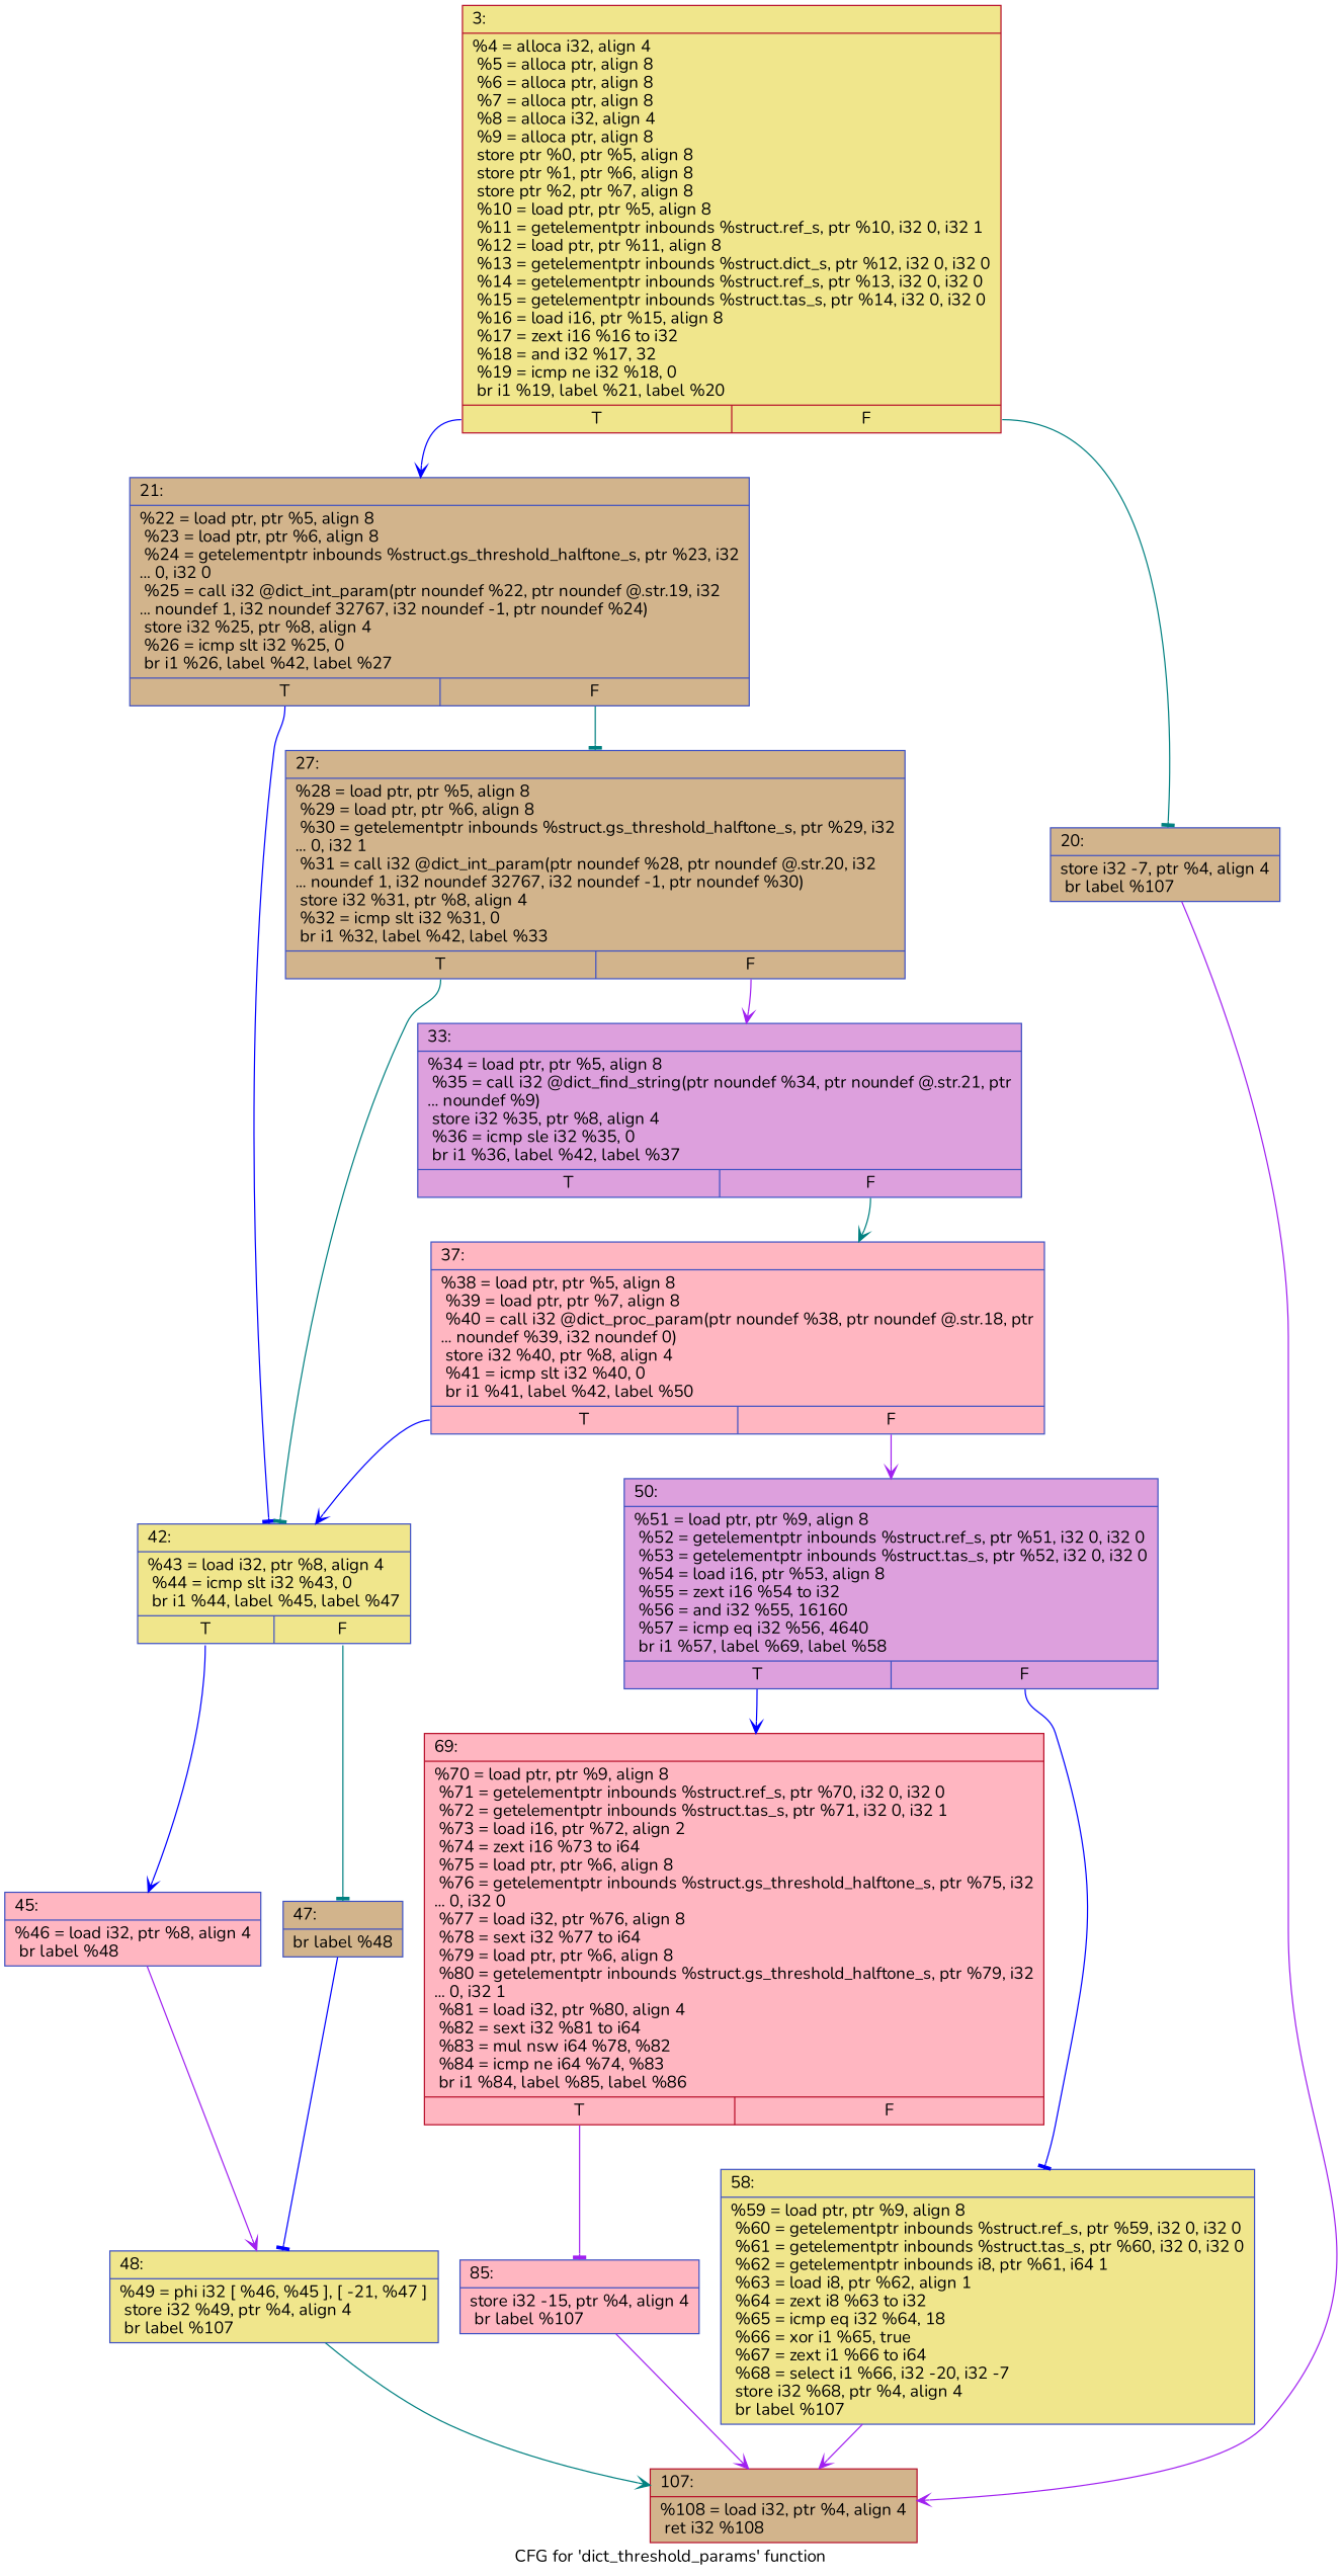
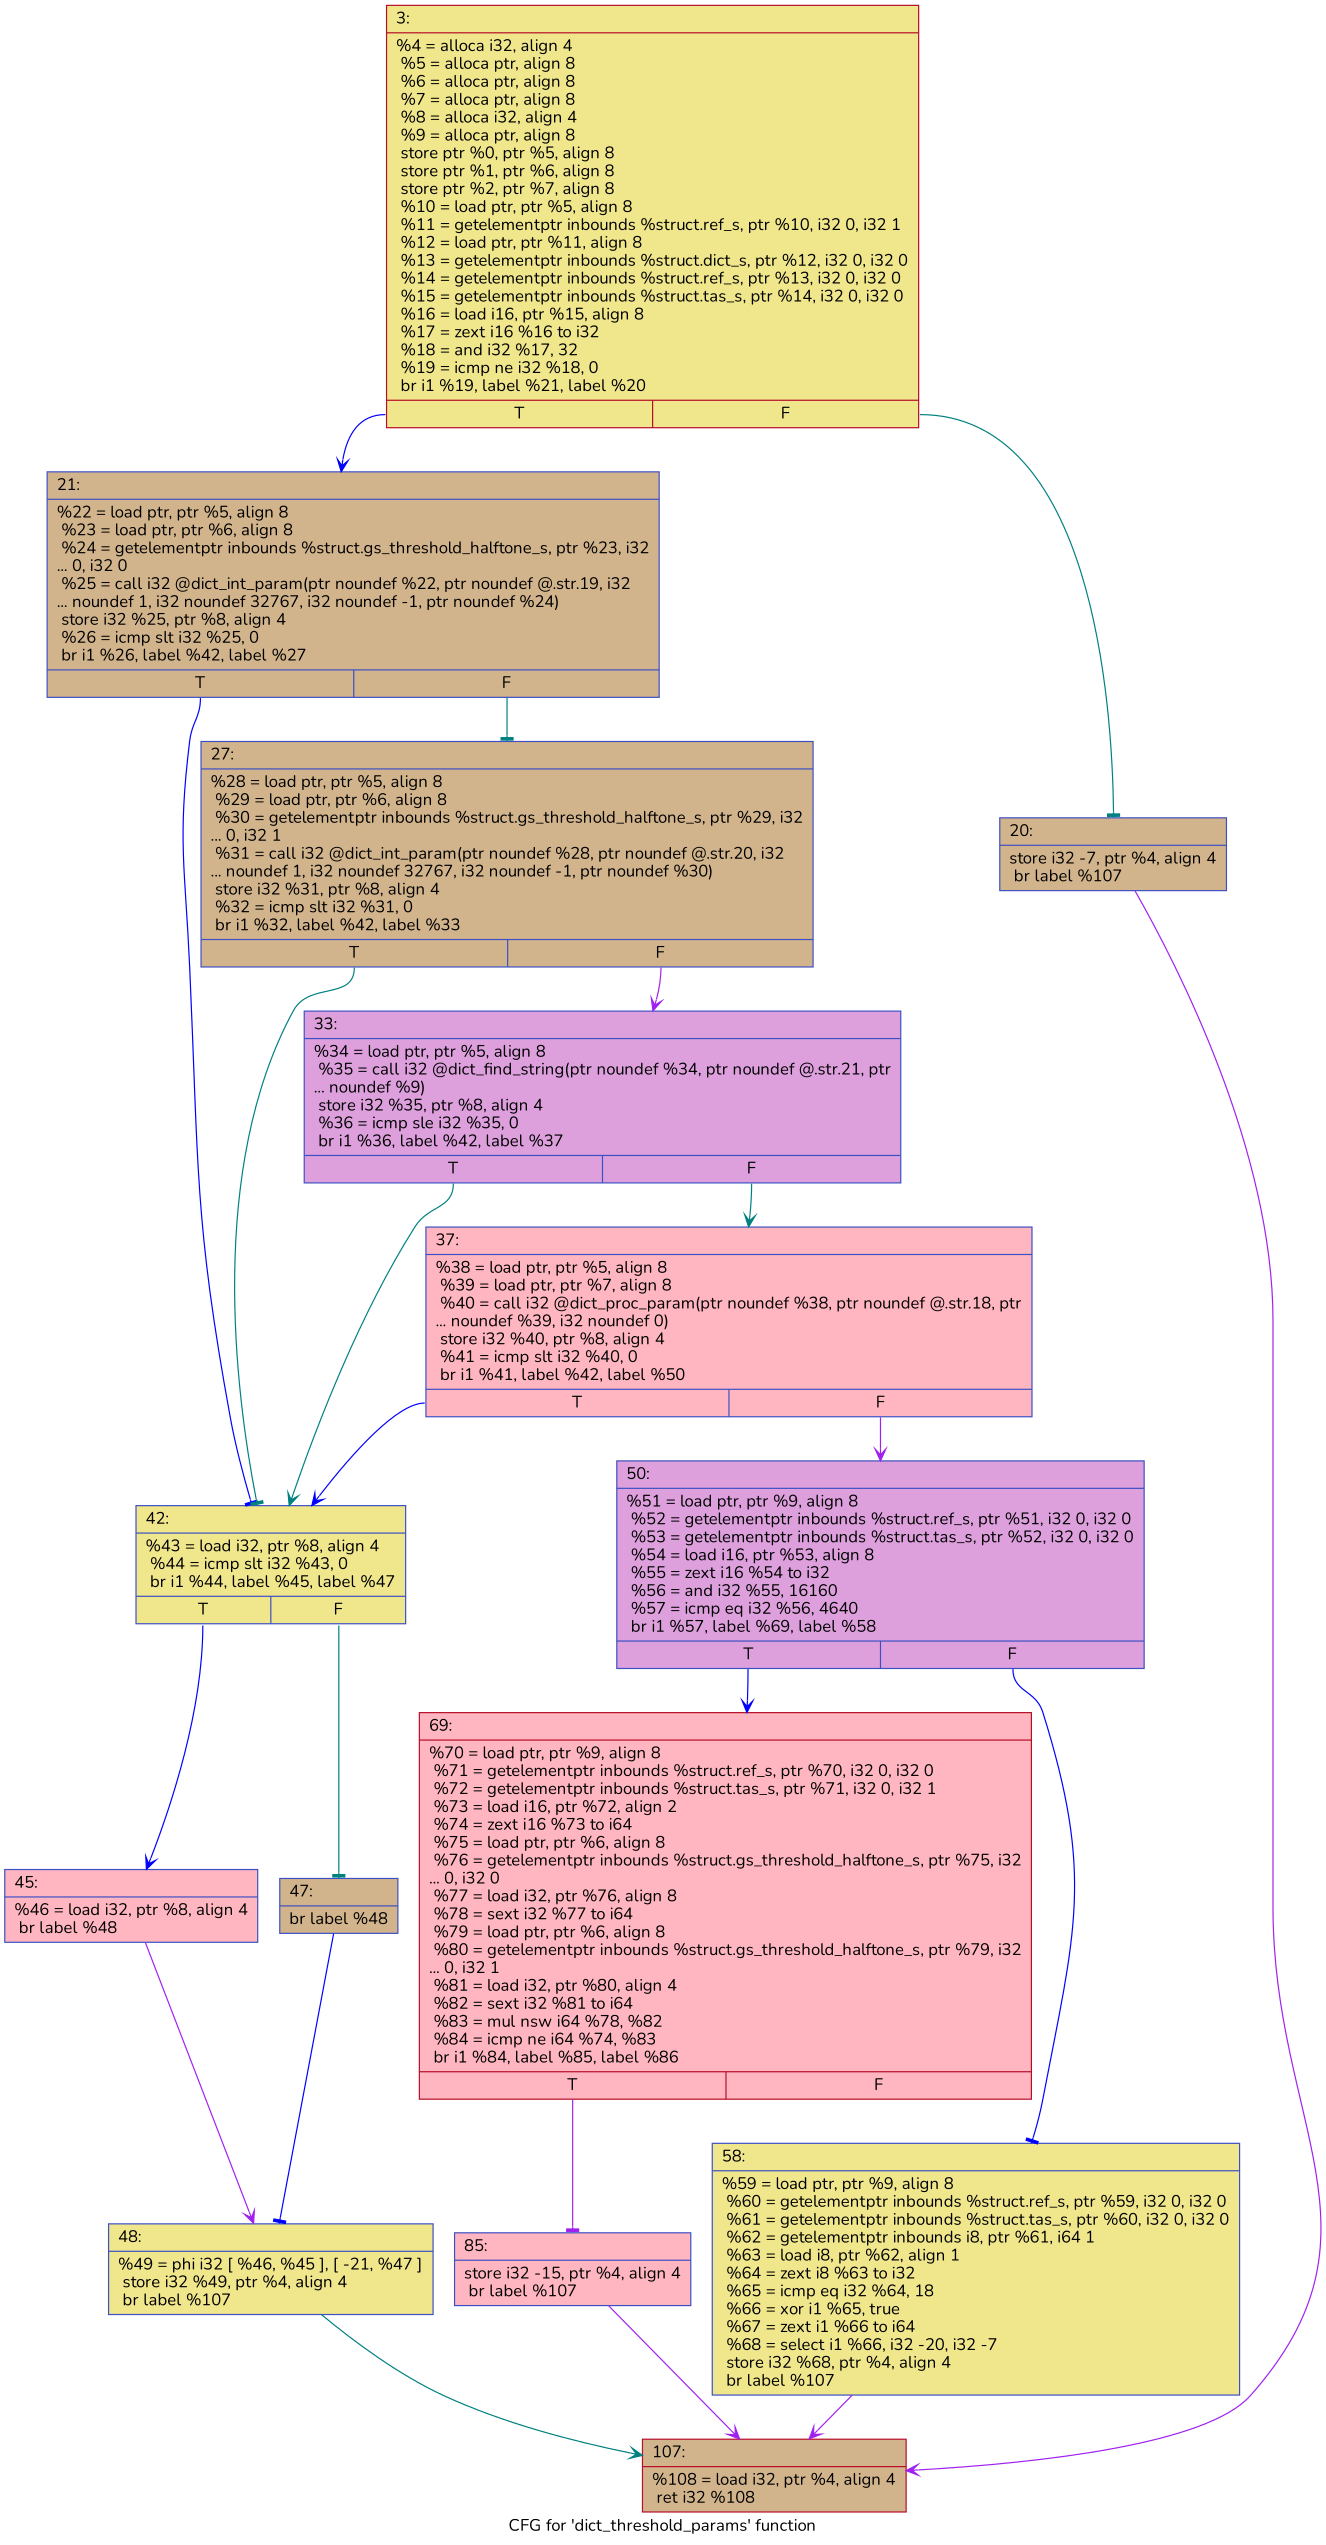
  digraph {
    fontname=Nunito
    label="CFG for 'dict_threshold_params' function"
    node [color="#3d50c3ff" fillcolor=tan fontname=Nunito shape=record style=filled]
    edge [arrowhead=vee color=blue fontname=Nunito tailport=s0]
    n1 [color="#b70d28ff" fillcolor=khaki label="{3:\l|  %4 = alloca i32, align 4\l  %5 = alloca ptr, align 8\l  %6 = alloca ptr, align 8\l  %7 = alloca ptr, align 8\l  %8 = alloca i32, align 4\l  %9 = alloca ptr, align 8\l  store ptr %0, ptr %5, align 8\l  store ptr %1, ptr %6, align 8\l  store ptr %2, ptr %7, align 8\l  %10 = load ptr, ptr %5, align 8\l  %11 = getelementptr inbounds %struct.ref_s, ptr %10, i32 0, i32 1\l  %12 = load ptr, ptr %11, align 8\l  %13 = getelementptr inbounds %struct.dict_s, ptr %12, i32 0, i32 0\l  %14 = getelementptr inbounds %struct.ref_s, ptr %13, i32 0, i32 0\l  %15 = getelementptr inbounds %struct.tas_s, ptr %14, i32 0, i32 0\l  %16 = load i16, ptr %15, align 8\l  %17 = zext i16 %16 to i32\l  %18 = and i32 %17, 32\l  %19 = icmp ne i32 %18, 0\l  br i1 %19, label %21, label %20\l|{<s0>T|<s1>F}}"]
    n2 [label="{21:\l|  %22 = load ptr, ptr %5, align 8\l  %23 = load ptr, ptr %6, align 8\l  %24 = getelementptr inbounds %struct.gs_threshold_halftone_s, ptr %23, i32\l... 0, i32 0\l  %25 = call i32 @dict_int_param(ptr noundef %22, ptr noundef @.str.19, i32\l... noundef 1, i32 noundef 32767, i32 noundef -1, ptr noundef %24)\l  store i32 %25, ptr %8, align 4\l  %26 = icmp slt i32 %25, 0\l  br i1 %26, label %42, label %27\l|{<s0>T|<s1>F}}"]
    n3 [label="{20:\l|  store i32 -7, ptr %4, align 4\l  br label %107\l}"]
    n4 [fillcolor=khaki label="{42:\l|  %43 = load i32, ptr %8, align 4\l  %44 = icmp slt i32 %43, 0\l  br i1 %44, label %45, label %47\l|{<s0>T|<s1>F}}"]
    n5 [label="{27:\l|  %28 = load ptr, ptr %5, align 8\l  %29 = load ptr, ptr %6, align 8\l  %30 = getelementptr inbounds %struct.gs_threshold_halftone_s, ptr %29, i32\l... 0, i32 1\l  %31 = call i32 @dict_int_param(ptr noundef %28, ptr noundef @.str.20, i32\l... noundef 1, i32 noundef 32767, i32 noundef -1, ptr noundef %30)\l  store i32 %31, ptr %8, align 4\l  %32 = icmp slt i32 %31, 0\l  br i1 %32, label %42, label %33\l|{<s0>T|<s1>F}}"]
    n6 [color="#b70d28ff" label="{107:\l|  %108 = load i32, ptr %4, align 4\l  ret i32 %108\l}"]
    n7 [fillcolor=lightpink label="{45:\l|  %46 = load i32, ptr %8, align 4\l  br label %48\l}"]
    n8 [label="{47:\l|  br label %48\l}"]
    n9 [fillcolor=plum label="{33:\l|  %34 = load ptr, ptr %5, align 8\l  %35 = call i32 @dict_find_string(ptr noundef %34, ptr noundef @.str.21, ptr\l... noundef %9)\l  store i32 %35, ptr %8, align 4\l  %36 = icmp sle i32 %35, 0\l  br i1 %36, label %42, label %37\l|{<s0>T|<s1>F}}"]
    n10 [fillcolor=khaki label="{48:\l|  %49 = phi i32 [ %46, %45 ], [ -21, %47 ]\l  store i32 %49, ptr %4, align 4\l  br label %107\l}"]
    n11 [fillcolor=lightpink label="{37:\l|  %38 = load ptr, ptr %5, align 8\l  %39 = load ptr, ptr %7, align 8\l  %40 = call i32 @dict_proc_param(ptr noundef %38, ptr noundef @.str.18, ptr\l... noundef %39, i32 noundef 0)\l  store i32 %40, ptr %8, align 4\l  %41 = icmp slt i32 %40, 0\l  br i1 %41, label %42, label %50\l|{<s0>T|<s1>F}}"]
    n12 [fillcolor=plum label="{50:\l|  %51 = load ptr, ptr %9, align 8\l  %52 = getelementptr inbounds %struct.ref_s, ptr %51, i32 0, i32 0\l  %53 = getelementptr inbounds %struct.tas_s, ptr %52, i32 0, i32 0\l  %54 = load i16, ptr %53, align 8\l  %55 = zext i16 %54 to i32\l  %56 = and i32 %55, 16160\l  %57 = icmp eq i32 %56, 4640\l  br i1 %57, label %69, label %58\l|{<s0>T|<s1>F}}"]
    n13 [color="#b70d28ff" fillcolor=lightpink label="{69:\l|  %70 = load ptr, ptr %9, align 8\l  %71 = getelementptr inbounds %struct.ref_s, ptr %70, i32 0, i32 0\l  %72 = getelementptr inbounds %struct.tas_s, ptr %71, i32 0, i32 1\l  %73 = load i16, ptr %72, align 2\l  %74 = zext i16 %73 to i64\l  %75 = load ptr, ptr %6, align 8\l  %76 = getelementptr inbounds %struct.gs_threshold_halftone_s, ptr %75, i32\l... 0, i32 0\l  %77 = load i32, ptr %76, align 8\l  %78 = sext i32 %77 to i64\l  %79 = load ptr, ptr %6, align 8\l  %80 = getelementptr inbounds %struct.gs_threshold_halftone_s, ptr %79, i32\l... 0, i32 1\l  %81 = load i32, ptr %80, align 4\l  %82 = sext i32 %81 to i64\l  %83 = mul nsw i64 %78, %82\l  %84 = icmp ne i64 %74, %83\l  br i1 %84, label %85, label %86\l|{<s0>T|<s1>F}}"]
    n14 [fillcolor=khaki label="{58:\l|  %59 = load ptr, ptr %9, align 8\l  %60 = getelementptr inbounds %struct.ref_s, ptr %59, i32 0, i32 0\l  %61 = getelementptr inbounds %struct.tas_s, ptr %60, i32 0, i32 0\l  %62 = getelementptr inbounds i8, ptr %61, i64 1\l  %63 = load i8, ptr %62, align 1\l  %64 = zext i8 %63 to i32\l  %65 = icmp eq i32 %64, 18\l  %66 = xor i1 %65, true\l  %67 = zext i1 %66 to i64\l  %68 = select i1 %66, i32 -20, i32 -7\l  store i32 %68, ptr %4, align 4\l  br label %107\l}"]
    n15 [fillcolor=lightpink label="{85:\l|  store i32 -15, ptr %4, align 4\l  br label %107\l}"]
    n1 -> n2
    n1 -> n3 [arrowhead=tee color=teal tailport=s1]
    n2 -> n4 [arrowhead=tee]
    n2 -> n5 [arrowhead=tee color=teal tailport=s1]
    n3 -> n6 [color=purple]
    n4 -> n7
    n4 -> n8 [arrowhead=tee color=teal tailport=s1]
    n5 -> n4 [arrowhead=tee color=teal]
    n5 -> n9 [color=purple tailport=s1]
    n7 -> n10 [color=purple]
    n8 -> n10 [arrowhead=tee]
+   n9 -> n4 [color=teal]
    n9 -> n11 [color=teal tailport=s1]
    n10 -> n6 [color=teal]
    n11 -> n4
    n11 -> n12 [color=purple tailport=s1]
    n12 -> n13
    n12 -> n14 [arrowhead=tee tailport=s1]
    n13 -> n15 [arrowhead=tee color=purple]
    n14 -> n6 [color=purple]
    n15 -> n6 [color=purple]
  }
